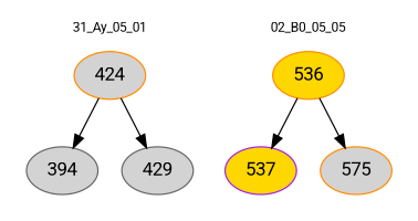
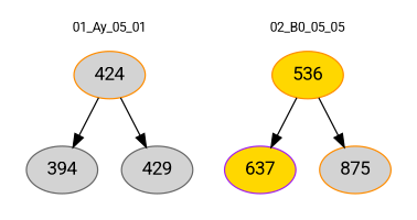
  digraph {
    fontname=Roboto
    node [color=darkorange fillcolor=lightgrey fontname=Roboto style=filled]
    edge [color=black fontname=Roboto]
    n1 [label=424]
    n2 [color=gray40 label=394]
    n3 [color=gray40 label=429]
    n4 [fillcolor=gold label=536]
-   n5 [color=purple fillcolor=gold label=537]
-   n6 [label=575]
+   n5 [color=purple fillcolor=gold label=637]
+   n6 [label=875]
    subgraph cluster_1 {
      color=white
      fontsize=10
-     label="31_Ay_05_01"
+     label="01_Ay_05_01"
      n1
      n2
      n3
    }
    subgraph cluster_2 {
      color=white
      fontsize=10
      label="02_B0_05_05"
      n4
      n5
      n6
    }
    n1 -> n2
    n1 -> n3
    n4 -> n5
    n4 -> n6
  }
